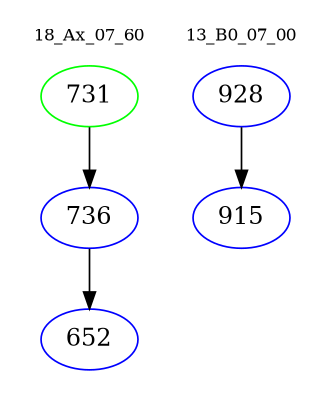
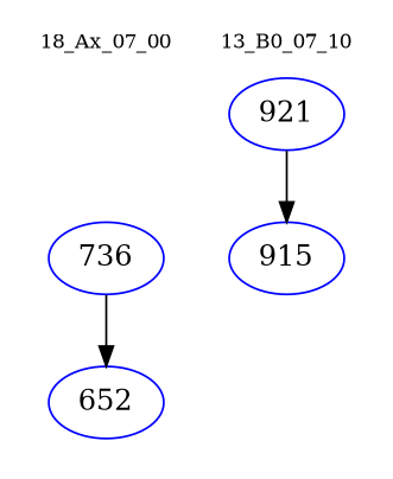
  digraph {
    node [color=blue]
    edge [color=black]
-   n1 [color=green label=731]
    n2 [label=736]
    n3 [label=652]
-   n4 [label=928]
+   n4 [label=921]
    n5 [label=915]
    subgraph cluster_1 {
      color=white
      fontsize=10
-     label="18_Ax_07_60"
-     n1
+     label="18_Ax_07_00"
      n2
      n3
    }
    subgraph cluster_2 {
      color=white
      fontsize=10
-     label="13_B0_07_00"
+     label="13_B0_07_10"
      n4
      n5
    }
-   n1 -> n2
    n2 -> n3
    n4 -> n5
  }
